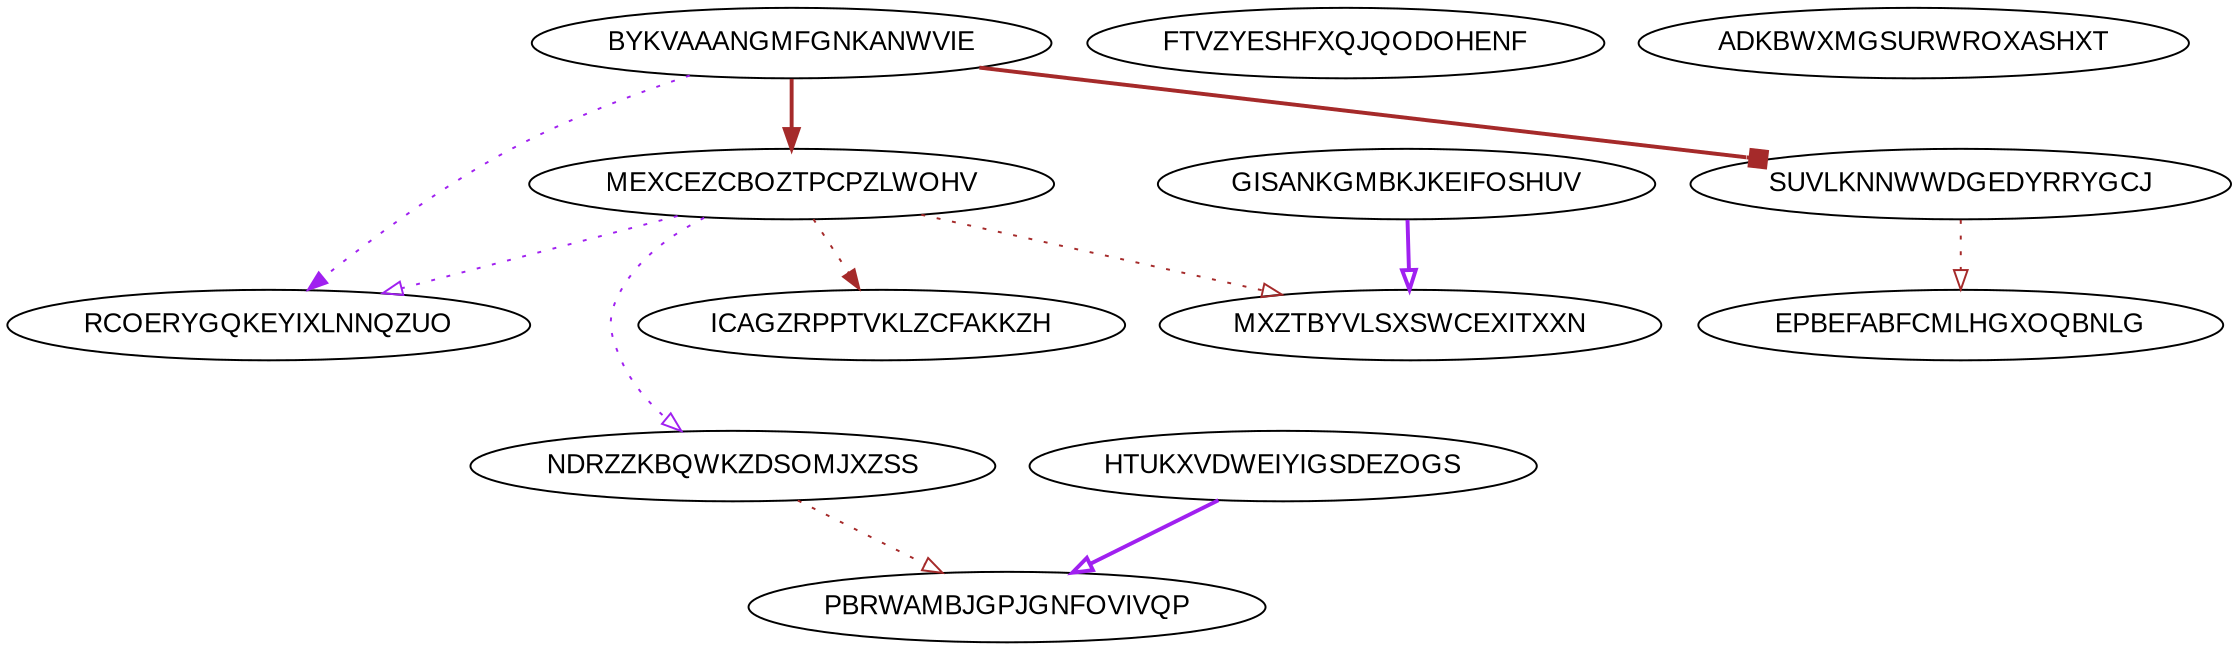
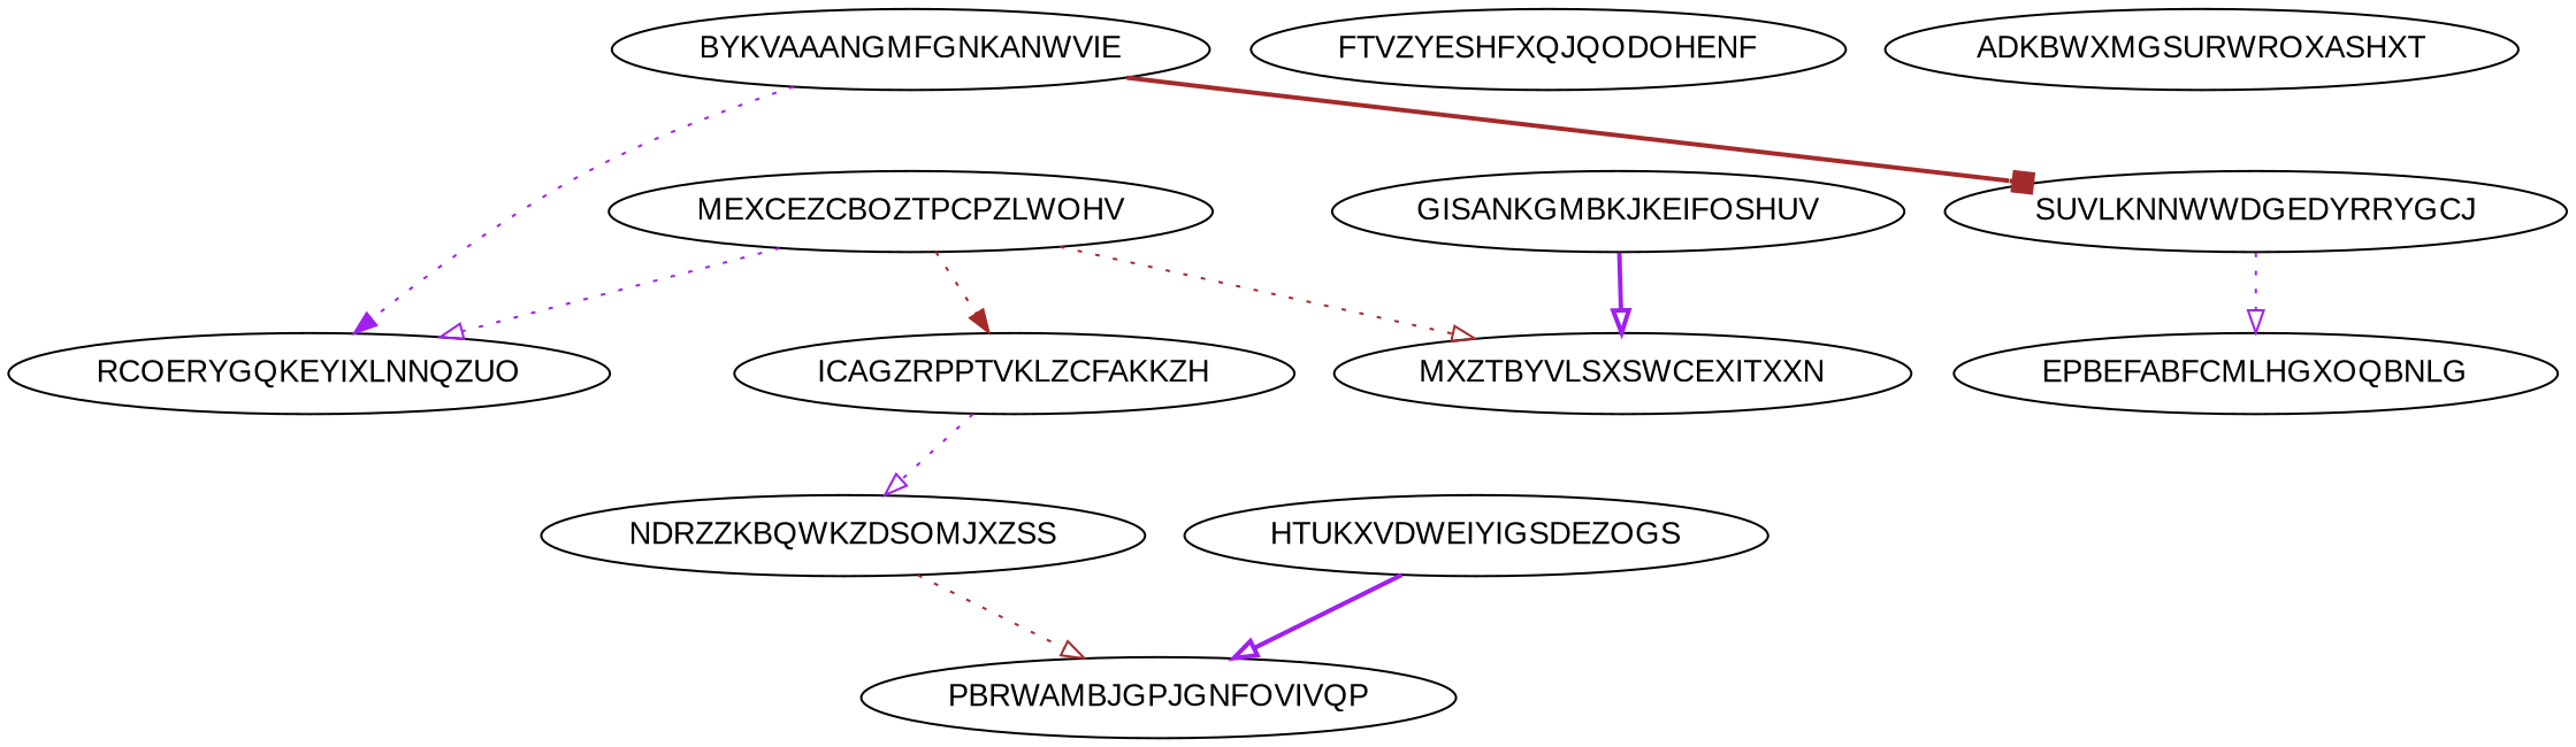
  digraph {
    fontname="Liberation Sans"
    node [Weight=12 fontname="Liberation Sans"]
    edge [Weight=10 arrowhead=onormal color=brown fontname="Liberation Sans" style=dotted]
    BYKVAAANGMFGNKANWVIE [Weight=17]
    MEXCEZCBOZTPCPZLWOHV [Weight=18]
    SUVLKNNWWDGEDYRRYGCJ
    RCOERYGQKEYIXLNNQZUO [Weight=15]
    MXZTBYVLSXSWCEXITXXN [Weight=20]
    NDRZZKBQWKZDSOMJXZSS [Weight=20]
    ICAGZRPPTVKLZCFAKKZH [Weight=15]
    EPBEFABFCMLHGXOQBNLG [Weight=15]
    PBRWAMBJGPJGNFOVIVQP
    FTVZYESHFXQJQODOHENF [Weight=11]
    GISANKGMBKJKEIFOSHUV
    HTUKXVDWEIYIGSDEZOGS [Weight=17]
    ADKBWXMGSURWROXASHXT
-   BYKVAAANGMFGNKANWVIE -> MEXCEZCBOZTPCPZLWOHV [arrowhead=normal style=bold]
    BYKVAAANGMFGNKANWVIE -> SUVLKNNWWDGEDYRRYGCJ [Weight=17 arrowhead=box style=bold]
    BYKVAAANGMFGNKANWVIE -> RCOERYGQKEYIXLNNQZUO [arrowhead=normal color=purple]
    MEXCEZCBOZTPCPZLWOHV -> RCOERYGQKEYIXLNNQZUO [Weight=15 color=purple]
    MEXCEZCBOZTPCPZLWOHV -> MXZTBYVLSXSWCEXITXXN
-   MEXCEZCBOZTPCPZLWOHV -> NDRZZKBQWKZDSOMJXZSS [Weight=14 color=purple]
+   ICAGZRPPTVKLZCFAKKZH -> NDRZZKBQWKZDSOMJXZSS [Weight=14 color=purple]
    MEXCEZCBOZTPCPZLWOHV -> ICAGZRPPTVKLZCFAKKZH [Weight=15 arrowhead=normal]
-   SUVLKNNWWDGEDYRRYGCJ -> EPBEFABFCMLHGXOQBNLG [Weight=15]
+   SUVLKNNWWDGEDYRRYGCJ -> EPBEFABFCMLHGXOQBNLG [Weight=15 color=purple]
    NDRZZKBQWKZDSOMJXZSS -> PBRWAMBJGPJGNFOVIVQP [Weight=20]
    GISANKGMBKJKEIFOSHUV -> MXZTBYVLSXSWCEXITXXN [Weight=19 color=purple style=bold]
    HTUKXVDWEIYIGSDEZOGS -> PBRWAMBJGPJGNFOVIVQP [Weight=19 color=purple style=bold]
  }
